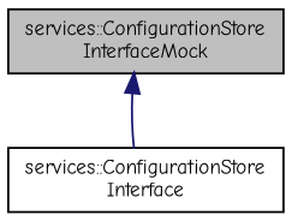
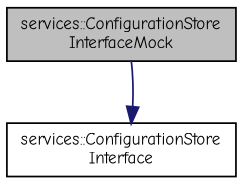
  digraph {
    fontname="Comic Neue"
    node [color=black fontname="Comic Neue" fontsize=10 shape=record style=filled]
    n1 [fillcolor=grey75 fontcolor=black height=0.2 label="services::ConfigurationStore\lInterfaceMock" width=0.4]
    n2 [fillcolor=white height=0.2 label="services::ConfigurationStore\lInterface" width=0.4]
-   n1 -> n2 [color=midnightblue dir=back fontname="Comic Neue" fontsize=10 labelfontname=Helvetica labelfontsize=10 style=solid]
+   n2 -> n1 [color=midnightblue dir=back fontname="Comic Neue" fontsize=10 labelfontname=Helvetica labelfontsize=10 style=solid]
  }
